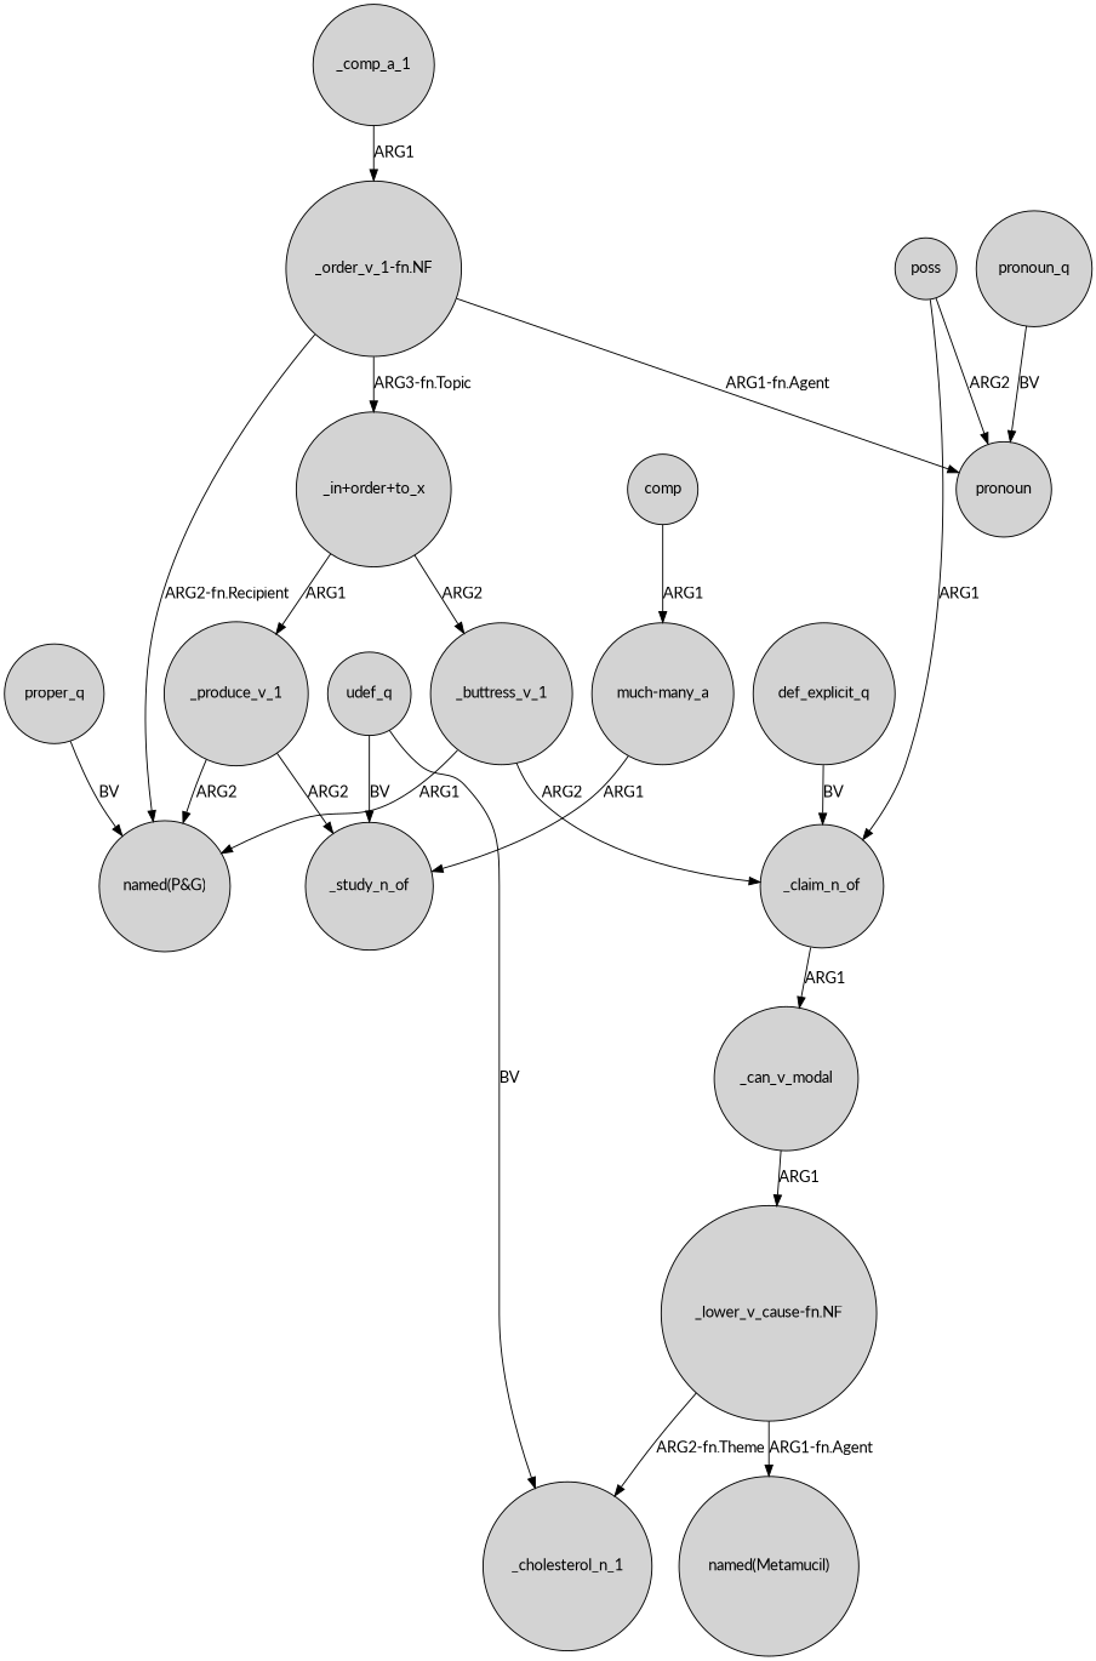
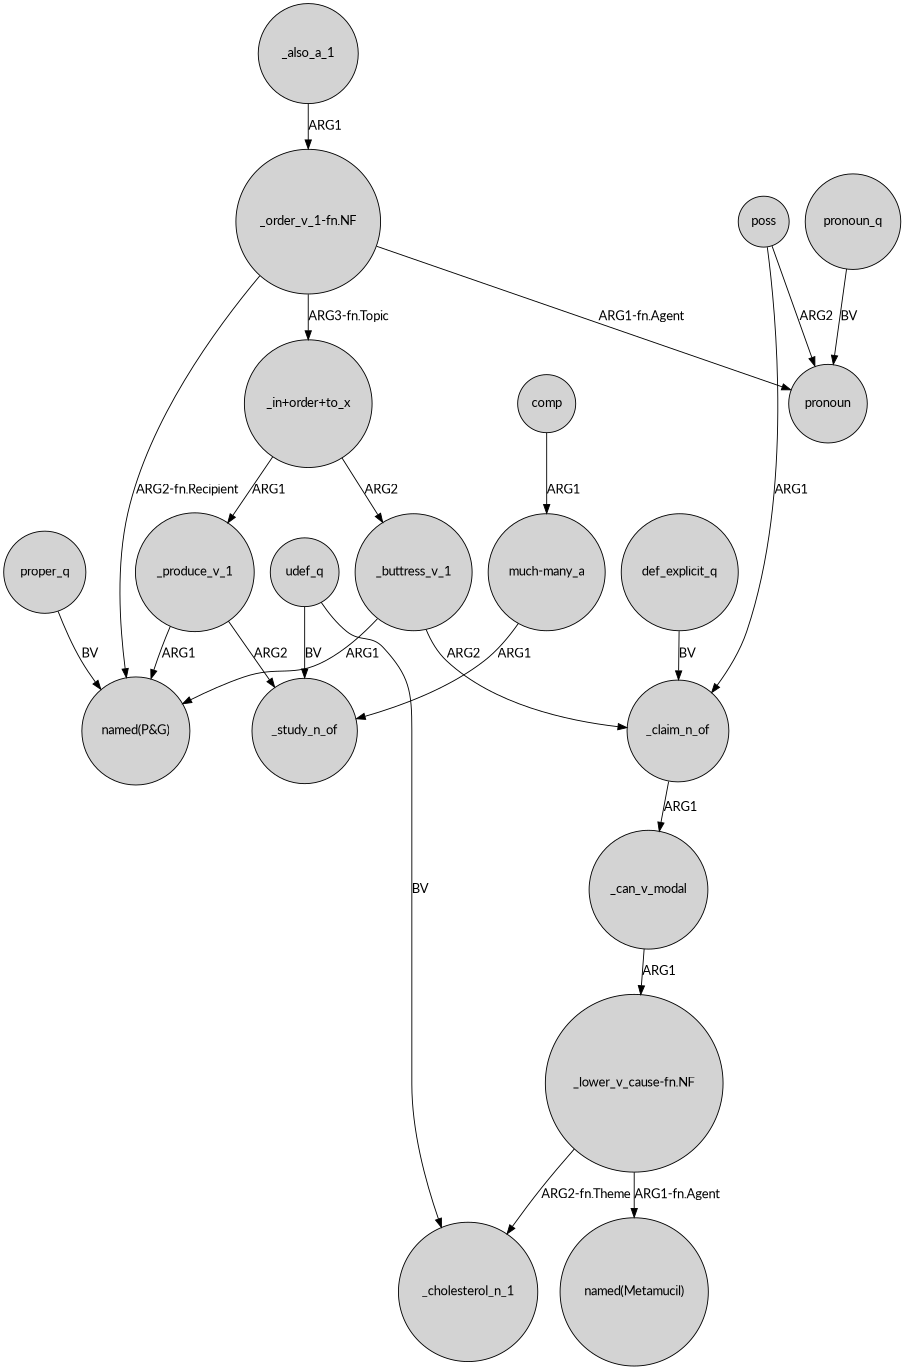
  digraph {
    fontname=Lato
    node [fontname=Lato shape=circle style=filled]
    edge [fontname=Lato]
    proper_q
    "named(P&G)"
    _produce_v_1
    _study_n_of
    "_order_v_1-fn.NF"
    "_in+order+to_x"
    n7 [label=pronoun]
    _buttress_v_1
    _claim_n_of
    poss
    _can_v_modal
    "_lower_v_cause-fn.NF"
    "named(Metamucil)"
    _cholesterol_n_1
-   _also_a_1 [label=_comp_a_1]
+   _also_a_1
    udef_q
    pronoun_q
    comp
    "much-many_a"
    def_explicit_q
    proper_q -> "named(P&G)" [label=BV]
-   _produce_v_1 -> "named(P&G)" [label=ARG2]
+   _produce_v_1 -> "named(P&G)" [label=ARG1]
    _produce_v_1 -> _study_n_of [label=ARG2]
    "_order_v_1-fn.NF" -> "named(P&G)" [label="ARG2-fn.Recipient"]
    "_order_v_1-fn.NF" -> "_in+order+to_x" [label="ARG3-fn.Topic"]
    "_order_v_1-fn.NF" -> n7 [label="ARG1-fn.Agent"]
    "_in+order+to_x" -> _produce_v_1 [label=ARG1]
    "_in+order+to_x" -> _buttress_v_1 [label=ARG2]
    _buttress_v_1 -> "named(P&G)" [label=ARG1]
    _buttress_v_1 -> _claim_n_of [label=ARG2]
    _claim_n_of -> _can_v_modal [label=ARG1]
    poss -> n7 [label=ARG2]
    poss -> _claim_n_of [label=ARG1]
    _can_v_modal -> "_lower_v_cause-fn.NF" [label=ARG1]
    "_lower_v_cause-fn.NF" -> "named(Metamucil)" [label="ARG1-fn.Agent"]
    "_lower_v_cause-fn.NF" -> _cholesterol_n_1 [label="ARG2-fn.Theme"]
    _also_a_1 -> "_order_v_1-fn.NF" [label=ARG1]
    udef_q -> _study_n_of [label=BV]
    udef_q -> _cholesterol_n_1 [label=BV]
    pronoun_q -> n7 [label=BV]
    comp -> "much-many_a" [label=ARG1]
    "much-many_a" -> _study_n_of [label=ARG1]
    def_explicit_q -> _claim_n_of [label=BV]
  }
